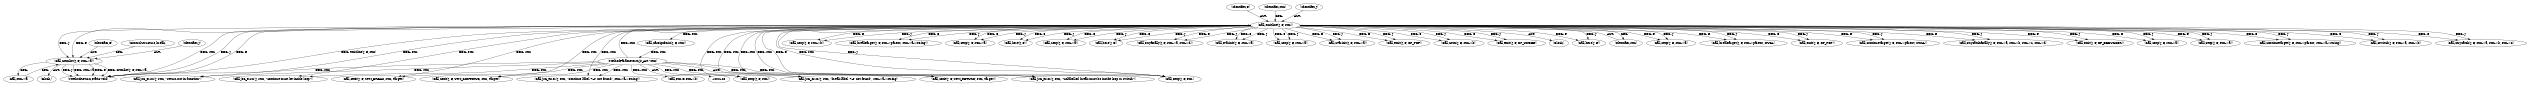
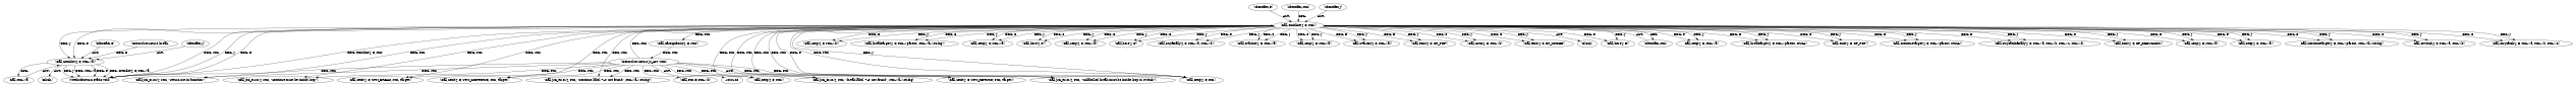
  digraph {
    n1 [label="(Call,cstmlist(J, F, stm->a))"]
    n2 [label="(Call,stm->a)"]
    n3 [label="(MethodReturn,static void)"]
    n4 [label="(Block,)"]
    n5 [label="(Call,emitline(J, F, stm))"]
    n6 [label="(Call,cexit(J, F, STM_BREAK, stm, target))"]
    n7 [label="(Call,cexp(J, F, stm->b))"]
    n8 [label="(Call,breaktarget(J, F, stm->parent, stm->a->string))"]
    n9 [label="(Call,cexp(J, F, stm->a))"]
    n10 [label="(Call,here(J, F))"]
    n11 [label="(Call,jsC_error(J, stm, \"return not in function\"))"]
    n12 [label="(Call,cexp(J, F, stm->a))"]
    n13 [label="(Call,here(J, F))"]
    n14 [label="(Call,cexp(J, F, stm))"]
    n15 [label="(Call,ctryfinally(J, F, stm->a, stm->d))"]
    n16 [label="(Call,cassignforin(J, F, stm))"]
    n17 [label="(Call,cvarinit(J, F, stm->a))"]
    n18 [label="(Call,jsC_error(J, stm, \"continue label '%s' not found\", stm->a->string))"]
    n19 [label="(Call,jsC_error(J, stm, \"continue must be inside loop\"))"]
    n20 [label="(Call,cexp(J, F, stm->a))"]
    n21 [label="(Call,cvarinit(J, F, stm->a))"]
    n22 [label="(Call,jsC_error(J, stm, \"unlabelled break must be inside loop or switch\"))"]
    n23 [label="(Call,emit(J, F, OP_POP))"]
    n24 [label="(Call,cstm(J, F, stm->b))"]
    n25 [label="(Call,jsC_error(J, stm, \"break label '%s' not found\", stm->a->string))"]
    n26 [label="(Call,emit(J, F, OP_UNDEF))"]
    n27 [label="(Block,)"]
    n28 [label="(Call,here(J, F))"]
    n29 [label="(Identifier,stm)"]
    n30 [label="(Call,cexp(J, F, stm->a))"]
    n31 [label="(Call,breaktarget(J, F, stm->parent, NULL))"]
    n32 [label="(Call,cexit(J, F, STM_CONTINUE, stm, target))"]
    n33 [label="(Call,emit(J, F, OP_POP))"]
    n34 [label="(Call,cexit(J, F, STM_RETURN, stm, target))"]
    n35 [label="(Call,continuetarget(J, F, stm->parent, NULL))"]
    n36 [label="(Call,ctrycatchfinally(J, F, stm->a, stm->b, stm->c, stm->d))"]
    n37 [label="(Call,emit(J, F, OP_DEBUGGER))"]
    n38 [label="(Call,cexp(J, F, stm->a))"]
    n39 [label="(Call,cexp(J, F, stm->a))"]
    n40 [label="(Call,continuetarget(J, F, stm->parent, stm->a->string))"]
    n41 [label="(Call,cswitch(J, F, stm->a, stm->b))"]
    n42 [label="(Call,ctrycatch(J, F, stm->a, stm->b, stm->c))"]
    n43 [label="(Call,cexp(J, F, stm))"]
-   n44 [label="(MethodParameterIn,js_Ast *stm)"]
+   n44 [label="(ControlStructure,js_Ast *stm)"]
    n45 [label="(Call,stm = stm->b)"]
    1000102
    n47 [label="(Identifier,F)"]
    n48 [label="(Identifier,F)"]
    n49 [label="(Identifier,stm)"]
    n50 [label="(ControlStructure,break;)"]
    n51 [label="(Identifier,J)"]
    n52 [label="(Identifier,J)"]
    n1 -> n2 [label="CFG: "]
    n1 -> n3 [label="DDG: stm->a"]
    n1 -> n3 [label="DDG: F"]
    n1 -> n3 [label="DDG: cstmlist(J, F, stm->a)"]
    n1 -> n3 [label="DDG: J"]
    n1 -> n4 [label="AST: "]
-   n2 -> n1 [label="CFG: "]
+   n2 -> n1 [label="AST: "]
    n5 -> n1 [label="DDG: J"]
    n5 -> n1 [label="DDG: F"]
    n5 -> n3 [label="DDG: stm"]
    n5 -> n3 [label="DDG: J"]
    n5 -> n3 [label="DDG: F"]
    n5 -> n3 [label="DDG: emitline(J, F, stm)"]
    n5 -> n6 [label="DDG: stm"]
    n5 -> n7 [label="DDG: J"]
    n5 -> n7 [label="DDG: F"]
    n5 -> n8 [label="DDG: J"]
    n5 -> n8 [label="DDG: F"]
    n5 -> n9 [label="DDG: J"]
    n5 -> n9 [label="DDG: F"]
    n5 -> n10 [label="DDG: J"]
    n5 -> n10 [label="DDG: F"]
    n5 -> n11 [label="DDG: stm"]
    n5 -> n12 [label="DDG: J"]
    n5 -> n12 [label="DDG: F"]
    n5 -> n13 [label="DDG: J"]
    n5 -> n13 [label="DDG: F"]
    n5 -> n14 [label="DDG: J"]
    n5 -> n14 [label="DDG: F"]
    n5 -> n14 [label="DDG: stm"]
    n5 -> n15 [label="DDG: J"]
    n5 -> n15 [label="DDG: F"]
    n5 -> n16 [label="DDG: stm"]
    n5 -> n17 [label="DDG: J"]
    n5 -> n17 [label="DDG: F"]
    n5 -> n18 [label="DDG: stm"]
    n5 -> n19 [label="DDG: stm"]
    n5 -> n20 [label="DDG: J"]
    n5 -> n20 [label="DDG: F"]
    n5 -> n21 [label="DDG: J"]
    n5 -> n21 [label="DDG: F"]
    n5 -> n22 [label="DDG: stm"]
    n5 -> n23 [label="DDG: J"]
    n5 -> n23 [label="DDG: F"]
    n5 -> n24 [label="DDG: J"]
    n5 -> n24 [label="DDG: F"]
    n5 -> n25 [label="DDG: stm"]
    n5 -> n26 [label="DDG: J"]
    n5 -> n26 [label="DDG: F"]
    n5 -> n27 [label="AST: "]
    n5 -> n28 [label="DDG: J"]
    n5 -> n28 [label="DDG: F"]
    n5 -> n29 [label="CFG: "]
    n5 -> n30 [label="DDG: J"]
    n5 -> n30 [label="DDG: F"]
    n5 -> n31 [label="DDG: J"]
    n5 -> n31 [label="DDG: F"]
    n5 -> n32 [label="DDG: stm"]
    n5 -> n33 [label="DDG: J"]
    n5 -> n33 [label="DDG: F"]
    n5 -> n34 [label="DDG: stm"]
    n5 -> n35 [label="DDG: J"]
    n5 -> n35 [label="DDG: F"]
    n5 -> n36 [label="DDG: J"]
    n5 -> n36 [label="DDG: F"]
    n5 -> n37 [label="DDG: J"]
    n5 -> n37 [label="DDG: F"]
    n5 -> n38 [label="DDG: J"]
    n5 -> n38 [label="DDG: F"]
    n5 -> n39 [label="DDG: J"]
    n5 -> n39 [label="DDG: F"]
    n5 -> n40 [label="DDG: J"]
    n5 -> n40 [label="DDG: F"]
    n5 -> n41 [label="DDG: J"]
    n5 -> n41 [label="DDG: F"]
    n5 -> n42 [label="DDG: J"]
    n5 -> n42 [label="DDG: F"]
    n5 -> n43 [label="DDG: stm"]
    n16 -> n44 [label="DDG: stm"]
    n29 -> n5 [label="AST: "]
    n44 -> n3 [label="DDG: stm"]
    n44 -> n5 [label="DDG: stm"]
    n44 -> n6 [label="DDG: stm"]
    n44 -> n11 [label="DDG: stm"]
    n44 -> n14 [label="DDG: stm"]
    n44 -> n18 [label="DDG: stm"]
    n44 -> n19 [label="DDG: stm"]
    n44 -> n22 [label="DDG: stm"]
    n44 -> n25 [label="DDG: stm"]
    n44 -> n32 [label="DDG: stm"]
    n44 -> n34 [label="AST: "]
    n44 -> n43 [label="DDG: stm"]
    n44 -> n45 [label="DDG: stm"]
    n44 -> 1000102 [label="AST: "]
    n47 -> n5 [label="AST: "]
    n48 -> n1 [label="AST: "]
    n49 -> n5 [label="CFG: "]
-   n50 -> n1 [label="CFG: "]
+   n50 -> n1 [label="DDG: F"]
    n51 -> n5 [label="AST: "]
    n52 -> n1 [label="AST: "]
  }
